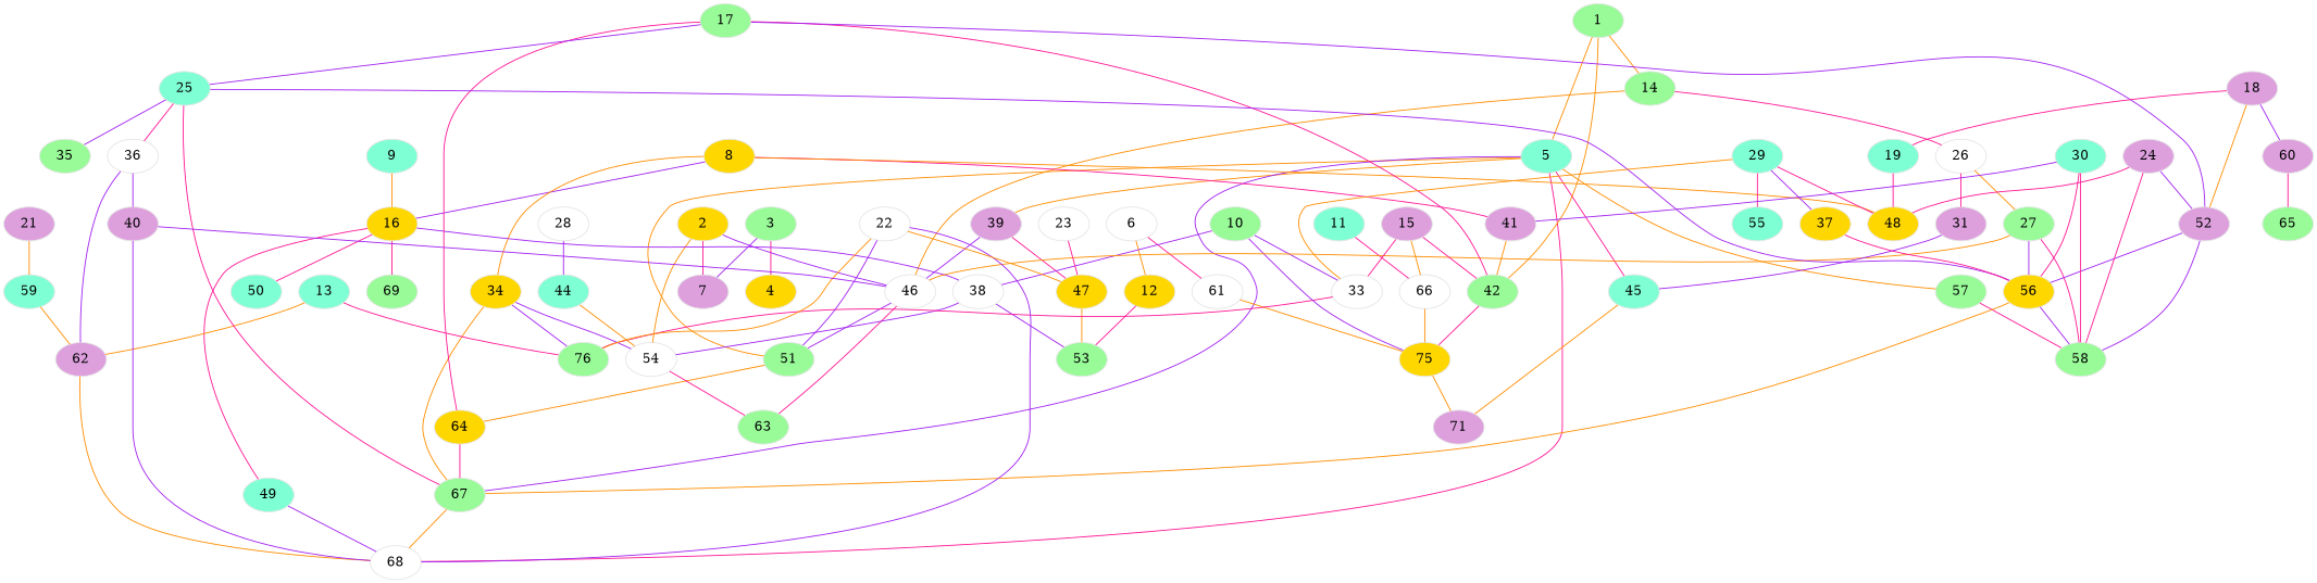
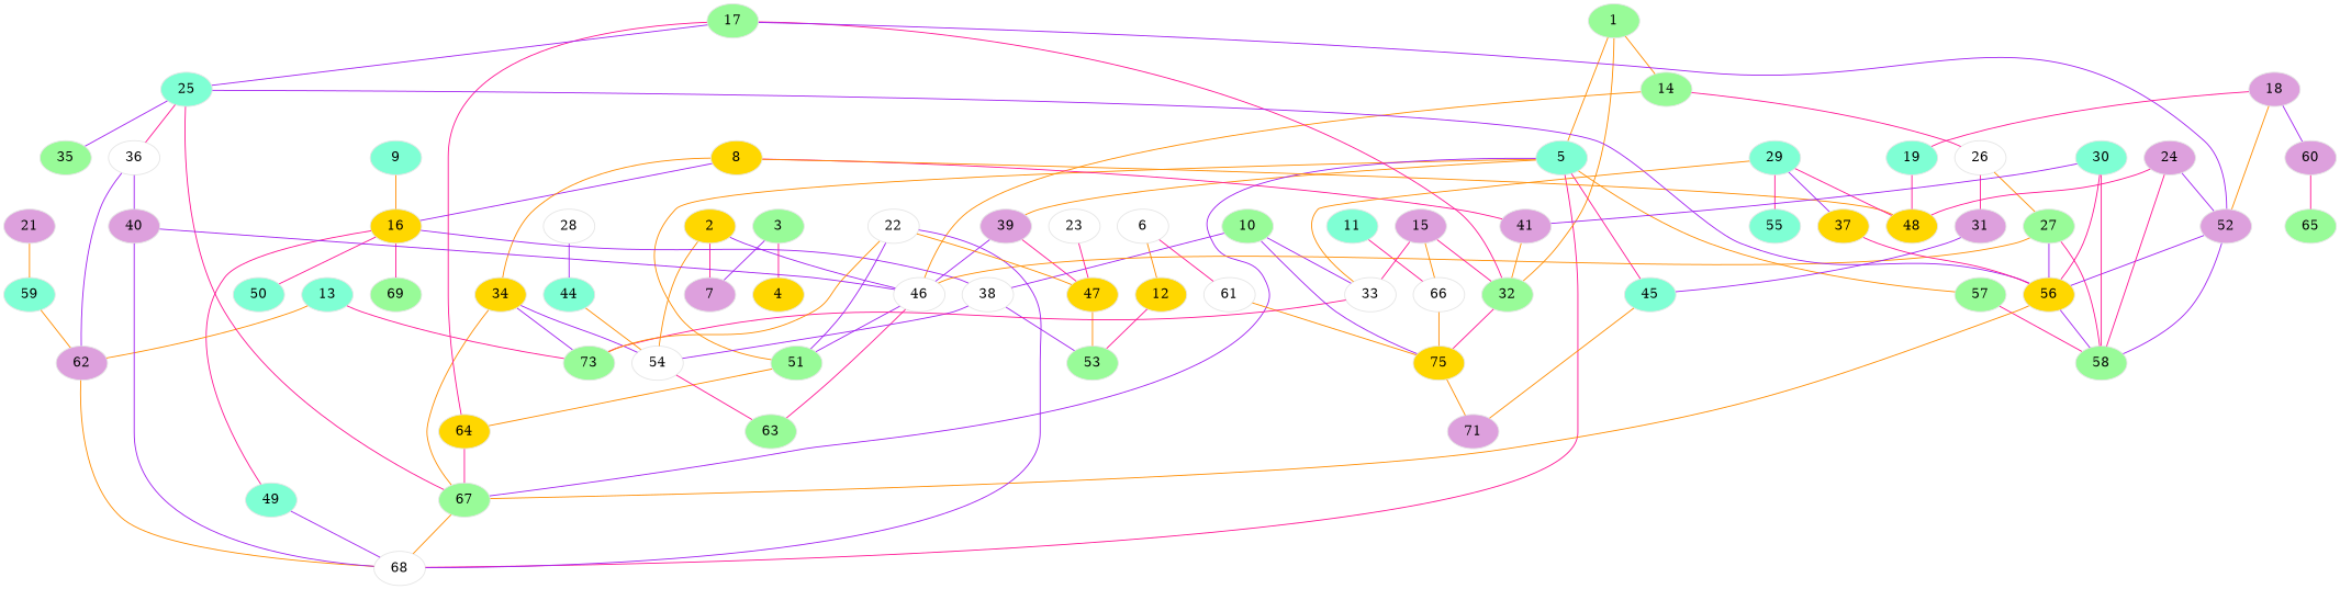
  graph {
    node [color=gray90 fillcolor=palegreen style=filled]
    edge [color=deeppink weight=1.0]
    5 [fillcolor=aquamarine]
    1
    14
-   42
+   42 [label=32]
    39 [fillcolor=plum]
    45 [fillcolor=aquamarine]
    51
    57
    67
    68 [fillcolor=white]
    46 [fillcolor=white]
    26 [fillcolor=white]
    n13 [fillcolor=gold label=75]
    2 [fillcolor=gold]
    7 [fillcolor=plum]
    54 [fillcolor=white]
    63
    3
    4 [fillcolor=gold]
    47 [fillcolor=gold]
    71 [fillcolor=plum]
    64 [fillcolor=gold]
    58
    6 [fillcolor=white]
    12 [fillcolor=gold]
    61 [fillcolor=white]
    53
    8 [fillcolor=gold]
    16 [fillcolor=gold]
    34 [fillcolor=gold]
    41 [fillcolor=plum]
    48 [fillcolor=gold]
    38 [fillcolor=white]
    49 [fillcolor=aquamarine]
    50 [fillcolor=aquamarine]
    69
-   73 [label=76]
+   73
    9 [fillcolor=aquamarine]
    33 [fillcolor=white]
    10
    11 [fillcolor=aquamarine]
    66 [fillcolor=white]
    13 [fillcolor=aquamarine]
    62 [fillcolor=plum]
    27
    31 [fillcolor=plum]
    15 [fillcolor=plum]
    17
    25 [fillcolor=aquamarine]
    52 [fillcolor=plum]
    35
    36 [fillcolor=white]
    56 [fillcolor=gold]
    18 [fillcolor=plum]
    19 [fillcolor=aquamarine]
    60 [fillcolor=plum]
    65
    21 [fillcolor=plum]
    59 [fillcolor=aquamarine]
    22 [fillcolor=white]
    23 [fillcolor=white]
    24 [fillcolor=plum]
    40 [fillcolor=plum]
    28 [fillcolor=white]
    44 [fillcolor=aquamarine]
    29 [fillcolor=aquamarine]
    37 [fillcolor=gold]
    55 [fillcolor=aquamarine]
    30 [fillcolor=aquamarine]
    5 -- 39 [color=darkorange]
    5 -- 45
    5 -- 51 [color=darkorange]
    5 -- 57 [color=darkorange]
    5 -- 67 [color=purple]
    5 -- 68
    1 -- 5 [color=darkorange]
    1 -- 14 [color=darkorange]
    1 -- 42 [color=darkorange]
    14 -- 46 [color=darkorange]
    14 -- 26
    42 -- n13
    39 -- 46 [color=purple]
    39 -- 47
    45 -- 71 [color=darkorange]
    51 -- 64 [color=darkorange]
    57 -- 58 [weight=2.0]
    67 -- 68 [color=darkorange]
    46 -- 51 [color=purple]
    46 -- 63
    26 -- 27 [color=darkorange]
    26 -- 31
    n13 -- 71 [color=darkorange]
    2 -- 46 [color=purple]
    2 -- 7
    2 -- 54 [color=darkorange]
    54 -- 63
    3 -- 7 [color=purple]
    3 -- 4
    47 -- 53 [color=darkorange]
    64 -- 67 [weight=2.0]
    6 -- 12 [color=darkorange]
    6 -- 61
    12 -- 53
    61 -- n13 [color=darkorange]
    8 -- 16 [color=purple]
    8 -- 34 [color=darkorange]
    8 -- 41
    8 -- 48 [color=darkorange]
    16 -- 38 [color=purple]
    16 -- 49
    16 -- 50
    16 -- 69
    34 -- 67 [color=darkorange]
    34 -- 54 [color=purple]
    34 -- 73 [color=purple]
    41 -- 42 [color=darkorange]
    38 -- 54 [color=purple]
    38 -- 53 [color=purple]
    49 -- 68 [color=purple]
    9 -- 16 [color=darkorange]
    33 -- 73 [weight=2.0]
    10 -- n13 [color=purple]
    10 -- 38 [color=purple]
    10 -- 33 [color=purple]
    11 -- 66
    66 -- n13 [color=darkorange]
    13 -- 73
    13 -- 62 [color=darkorange]
    62 -- 68 [color=darkorange]
    27 -- 46 [color=darkorange]
    27 -- 58
    27 -- 56 [color=purple]
    31 -- 45 [color=purple]
    15 -- 42
    15 -- 33
    15 -- 66 [color=darkorange]
    17 -- 42
    17 -- 64
    17 -- 25 [color=purple]
    17 -- 52 [color=purple]
    25 -- 67
    25 -- 35 [color=purple]
    25 -- 36
    25 -- 56 [color=purple]
    52 -- 58 [color=purple]
    52 -- 56 [color=purple]
    36 -- 62 [color=purple]
    36 -- 40 [color=purple]
    56 -- 67 [color=darkorange]
    56 -- 58 [color=purple]
    18 -- 52 [color=darkorange]
    18 -- 19
    18 -- 60 [color=purple]
    19 -- 48
    60 -- 65
    21 -- 59 [color=darkorange]
    59 -- 62 [color=darkorange]
    22 -- 51 [color=purple]
    22 -- 68 [color=purple]
    22 -- 47 [color=darkorange]
    22 -- 73 [color=darkorange]
    23 -- 47
    24 -- 58
    24 -- 48 [weight=2.0]
    24 -- 52 [color=purple weight=2.0]
    40 -- 68 [color=purple]
    40 -- 46 [color=purple]
    28 -- 44 [color=purple]
    44 -- 54 [color=darkorange weight=2.0]
    29 -- 48
    29 -- 33 [color=darkorange weight=2.0]
    29 -- 37 [color=purple]
    29 -- 55 [weight=2.0]
    37 -- 56
    30 -- 58
    30 -- 41 [color=purple]
    30 -- 56 [weight=2.0]
  }
